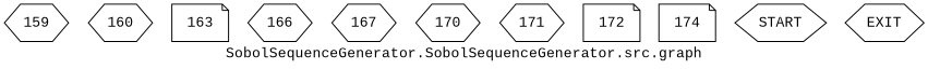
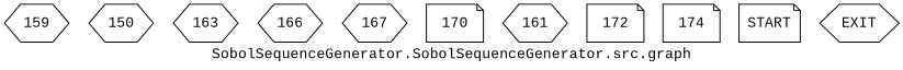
  digraph {
    label="SobolSequenceGenerator.SobolSequenceGenerator.src.graph"
    fontname="Liberation Mono"
    node [shape=hexagon fontname="Liberation Mono"]
    n1 [label=159]
-   n2 [label=160]
-   n3 [label=163 shape=note]
+   n2 [label=150]
+   n3 [label=163]
    n4 [label=166]
    n5 [label=167]
-   n6 [label=170]
-   n7 [label=171]
+   n6 [label=170 shape=note]
+   n7 [label=161]
    n8 [label=172 shape=note]
    n9 [label=174 shape=note]
-   n10 [label=START]
+   n10 [label=START shape=note]
    n11 [label=EXIT]
  }
